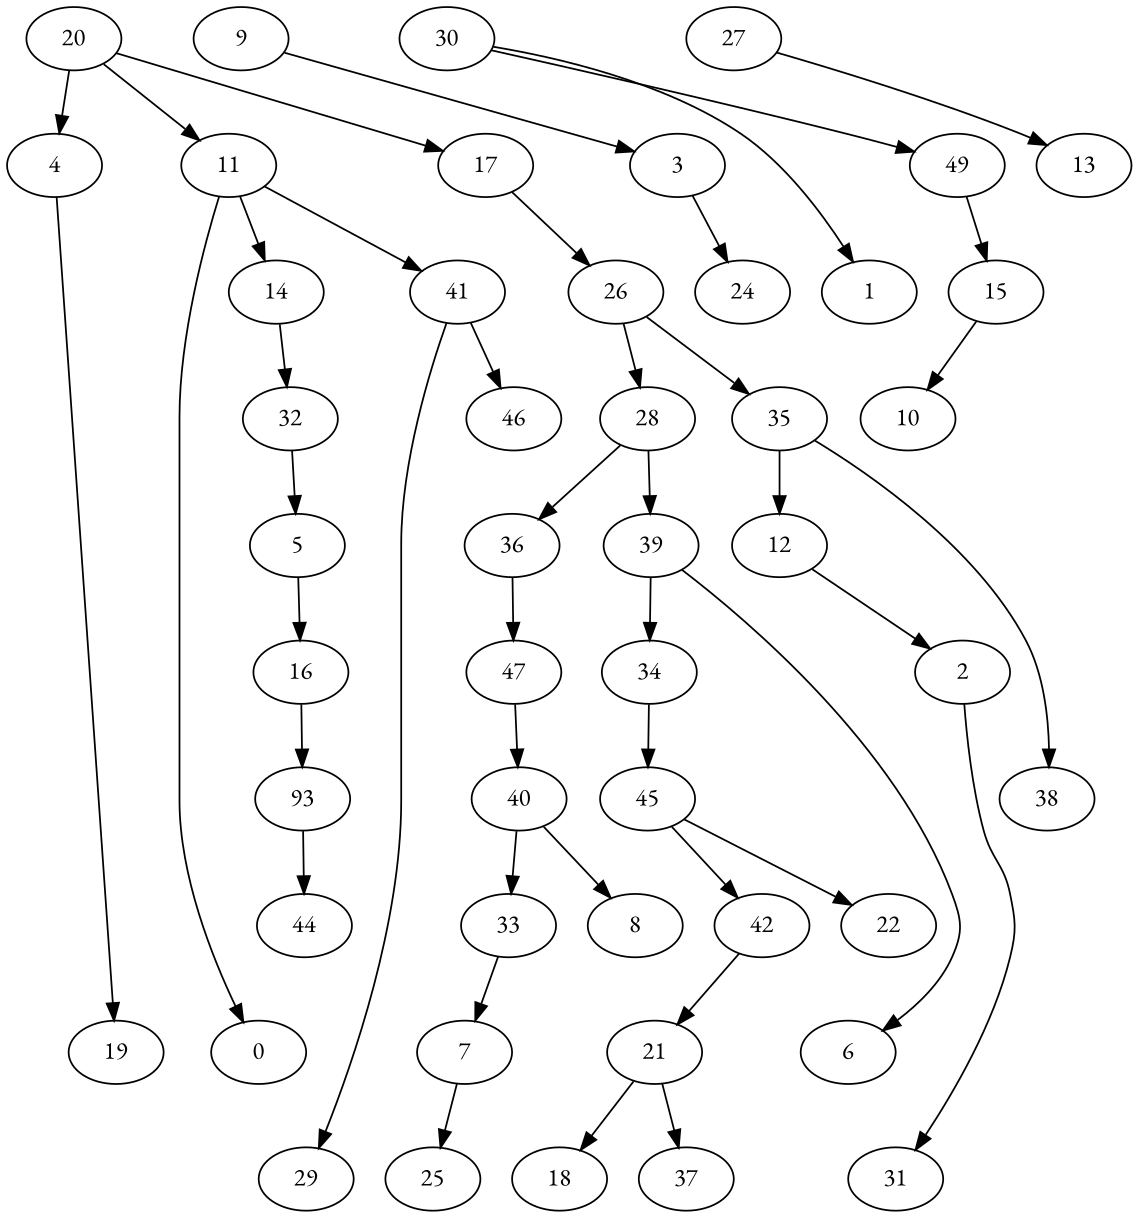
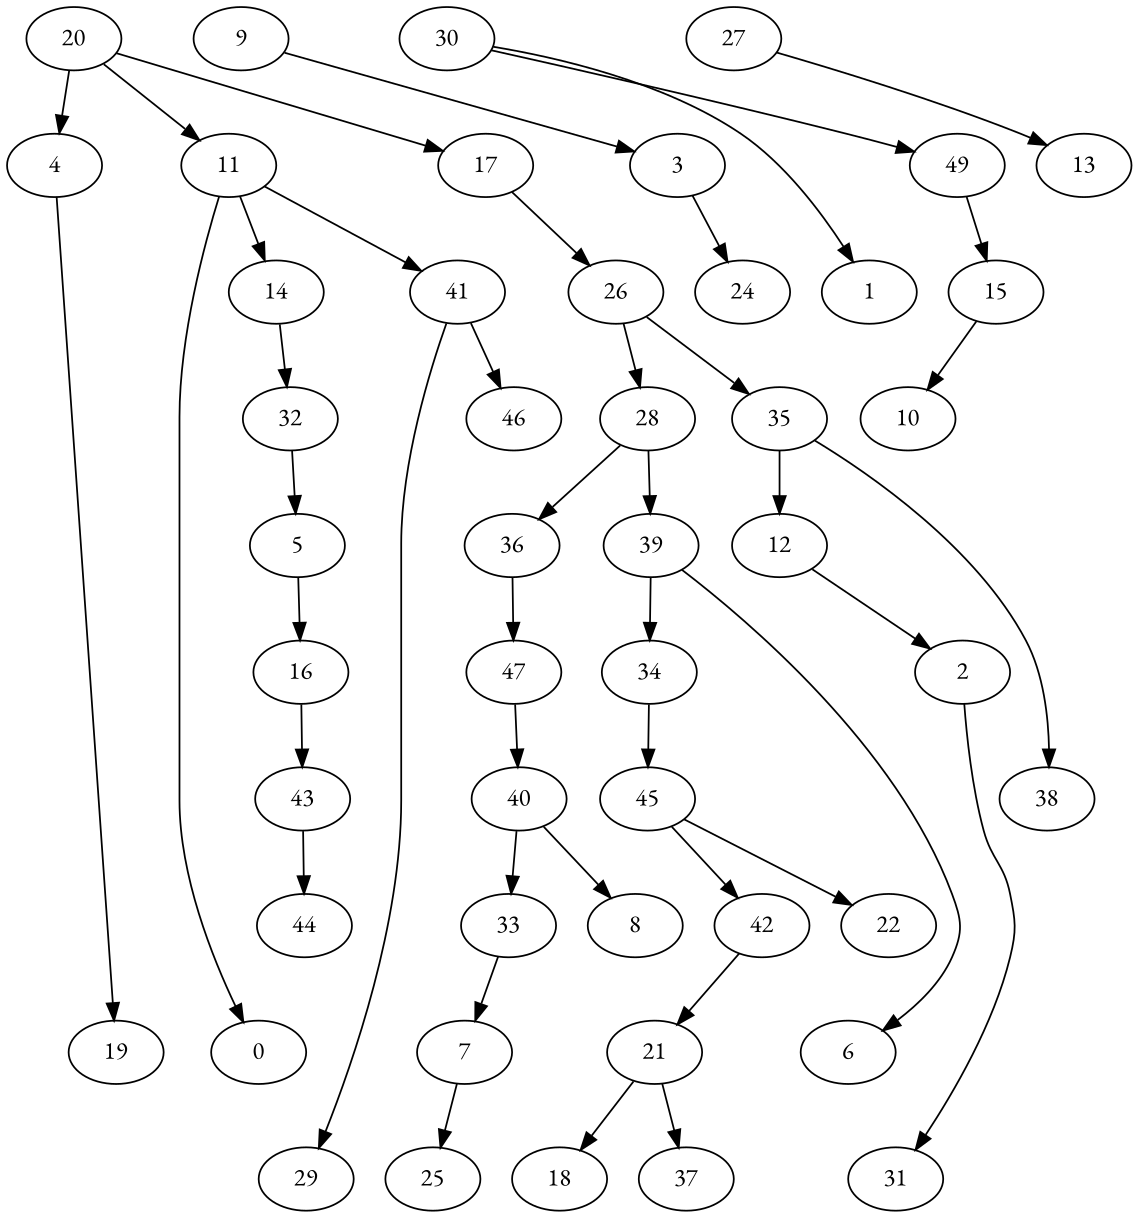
  digraph {
    fontname="EB Garamond"
    node [fontname="EB Garamond"]
    edge [fontname="EB Garamond" weight=0]
    2
    31
    3
    24
    4
    19
    5
    16
-   43 [label=93]
+   43
    7
    25
    9
    11
    0
    14
    41
    32
    29
    46
    12
    15
    10
    44
    17
    26
    28
    35
    20
    21
    18
    37
    36
    39
    38
    27
    13
    47
    34
    6
    30
    1
    49
    33
    45
    42
    22
    40
    8
    2 -> 31
    3 -> 24
    4 -> 19
    5 -> 16
    16 -> 43
    43 -> 44
    7 -> 25
    9 -> 3
    11 -> 0
    11 -> 14
    11 -> 41
    14 -> 32
    41 -> 29
    41 -> 46
    32 -> 5
    12 -> 2
    15 -> 10
    17 -> 26
    26 -> 28
    26 -> 35
    28 -> 36
    28 -> 39
    35 -> 12
    35 -> 38
    20 -> 4
    20 -> 11
    20 -> 17
    21 -> 18
    21 -> 37
    36 -> 47
    39 -> 34
    39 -> 6
    27 -> 13
    47 -> 40
    34 -> 45
    30 -> 1
    30 -> 49
    49 -> 15
    33 -> 7
    45 -> 42
    45 -> 22
    42 -> 21
    40 -> 33
    40 -> 8
  }
